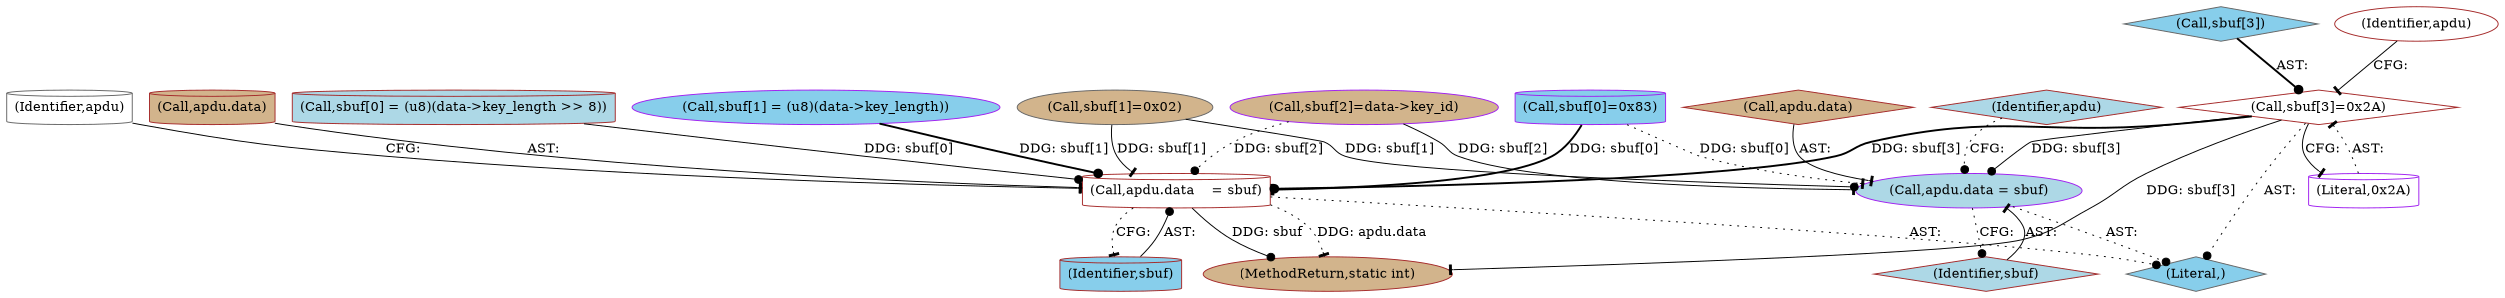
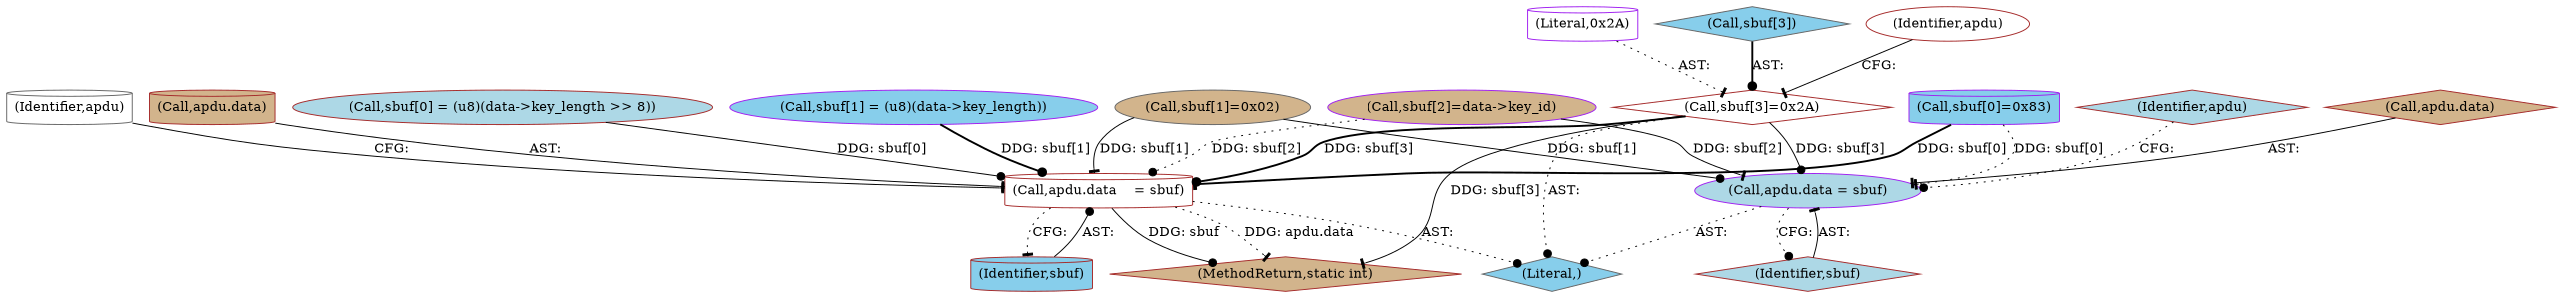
  digraph {
    node [color=brown fillcolor=white shape=diamond style=filled]
    edge [arrowhead=dot style=solid]
    n1 [label="(Call,sbuf[3]=0x2A)"]
    n2 [color=purple fillcolor=lightblue label="(Call,apdu.data = sbuf)" shape=ellipse]
    n3 [label="(Call,apdu.data    = sbuf)" shape=cylinder]
-   n4 [fillcolor=tan label="(MethodReturn,static int)" shape=ellipse]
+   n4 [fillcolor=tan label="(MethodReturn,static int)"]
    n5 [color=gray40 fillcolor=skyblue label="(Literal,)"]
    n6 [color=purple label="(Literal,0x2A)" shape=cylinder]
    n7 [fillcolor=lightblue label="(Identifier,sbuf)"]
    n8 [fillcolor=skyblue label="(Identifier,sbuf)" shape=cylinder]
    n9 [fillcolor=tan label="(Call,apdu.data)"]
    n10 [fillcolor=lightblue label="(Identifier,apdu)"]
    n11 [color=purple fillcolor=tan label="(Call,sbuf[2]=data->key_id)" shape=ellipse]
    n12 [color=gray40 fillcolor=skyblue label="(Call,sbuf[3])"]
    n13 [color=purple fillcolor=skyblue label="(Call,sbuf[1] = (u8)(data->key_length))" shape=ellipse]
    n14 [color=gray40 fillcolor=tan label="(Call,sbuf[1]=0x02)" shape=ellipse]
-   n15 [fillcolor=lightblue label="(Call,sbuf[0] = (u8)(data->key_length >> 8))" shape=cylinder]
+   n15 [fillcolor=lightblue label="(Call,sbuf[0] = (u8)(data->key_length >> 8))" shape=ellipse]
    n16 [label="(Identifier,apdu)" shape=ellipse]
    n17 [color=purple fillcolor=skyblue label="(Call,sbuf[0]=0x83)" shape=cylinder]
    n18 [color=gray40 label="(Identifier,apdu)" shape=cylinder]
    n19 [fillcolor=tan label="(Call,apdu.data)" shape=cylinder]
    n1 -> n2 [label="DDG: sbuf[3]"]
    n1 -> n3 [label="DDG: sbuf[3]" style=bold]
    n1 -> n4 [arrowhead=tee label="DDG: sbuf[3]"]
    n1 -> n5 [label="AST: " style=dotted]
-   n1 -> n6 [arrowhead=tee label="CFG: "]
    n2 -> n5 [label="AST: " style=dotted]
    n2 -> n7 [label="CFG: " style=dotted]
    n3 -> n4 [arrowhead=tee label="DDG: apdu.data" style=dotted]
    n3 -> n4 [label="DDG: sbuf"]
    n3 -> n5 [label="AST: " style=dotted]
    n3 -> n8 [arrowhead=tee label="CFG: " style=dotted]
    n6 -> n1 [arrowhead=tee label="AST: " style=dotted]
    n7 -> n2 [arrowhead=tee label="AST: "]
    n8 -> n3 [label="AST: "]
    n9 -> n2 [arrowhead=tee label="AST: "]
    n10 -> n2 [label="CFG: " style=dotted]
    n11 -> n2 [arrowhead=tee label="DDG: sbuf[2]"]
    n11 -> n3 [label="DDG: sbuf[2]" style=dotted]
    n12 -> n1 [label="AST: " style=bold]
    n13 -> n3 [label="DDG: sbuf[1]" style=bold]
    n14 -> n2 [label="DDG: sbuf[1]"]
    n14 -> n3 [arrowhead=tee label="DDG: sbuf[1]"]
    n15 -> n3 [label="DDG: sbuf[0]"]
    n16 -> n1 [arrowhead=tee label="CFG: "]
    n17 -> n2 [arrowhead=tee label="DDG: sbuf[0]" style=dotted]
    n17 -> n3 [arrowhead=tee label="DDG: sbuf[0]" style=bold]
    n18 -> n3 [arrowhead=tee label="CFG: "]
    n19 -> n3 [arrowhead=tee label="AST: "]
  }
